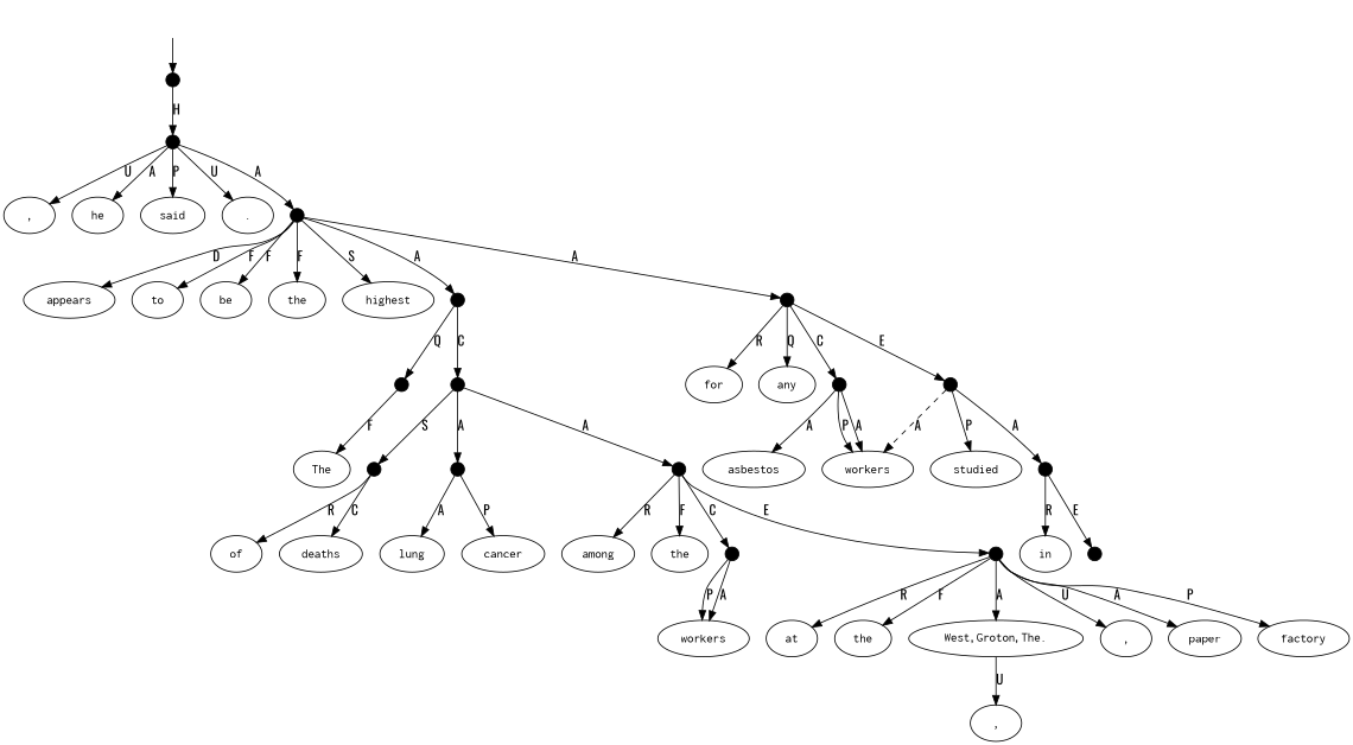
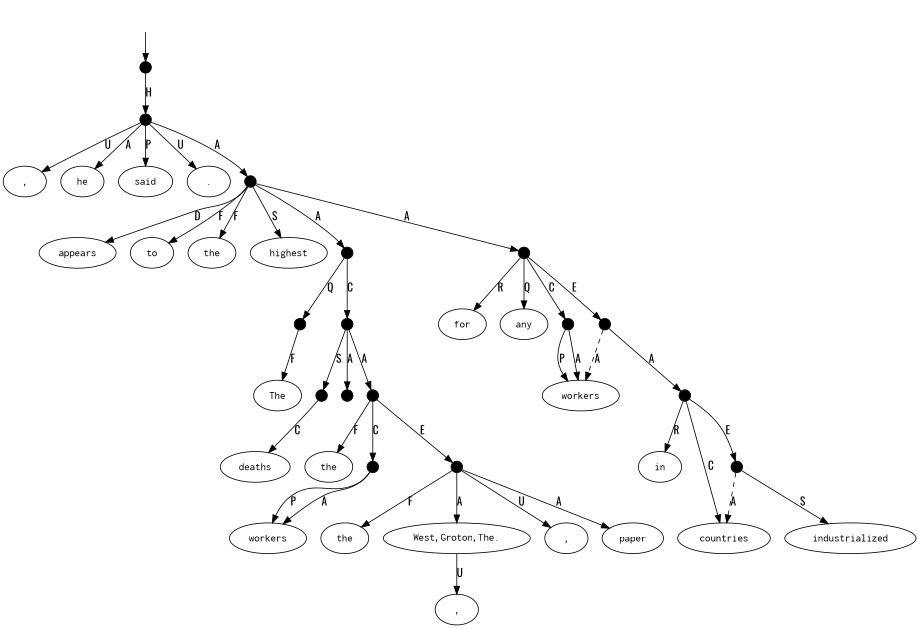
  digraph {
    fontname=Oswald
    node [fontname=Oswald]
    edge [fontname=Oswald]
    top [style=invis]
    37 [shape=point width=0.2]
    38 [shape=point width=0.2]
    n4 [label=<<table align="center" border="0" cellspacing="0"><tr><td colspan="2"><font face="Courier">,</font></td></tr></table>>]
    n5 [label=<<table align="center" border="0" cellspacing="0"><tr><td colspan="2"><font face="Courier">he</font></td></tr></table>>]
    n6 [label=<<table align="center" border="0" cellspacing="0"><tr><td colspan="2"><font face="Courier">said</font></td></tr></table>>]
    n7 [label=<<table align="center" border="0" cellspacing="0"><tr><td colspan="2"><font face="Courier">.</font></td></tr></table>>]
    36 [shape=point width=0.2]
    n9 [label=<<table align="center" border="0" cellspacing="0"><tr><td colspan="2"><font face="Courier">The</font></td></tr></table>>]
-   n10 [label=<<table align="center" border="0" cellspacing="0"><tr><td colspan="2"><font face="Courier">of</font></td></tr></table>>]
-   n11 [label=<<table align="center" border="0" cellspacing="0"><tr><td colspan="2"><font face="Courier">lung</font></td></tr></table>>]
-   n12 [label=<<table align="center" border="0" cellspacing="0"><tr><td colspan="2"><font face="Courier">cancer</font></td></tr></table>>]
    n13 [label=<<table align="center" border="0" cellspacing="0"><tr><td colspan="2"><font face="Courier">deaths</font></td></tr></table>>]
-   n14 [label=<<table align="center" border="0" cellspacing="0"><tr><td colspan="2"><font face="Courier">among</font></td></tr></table>>]
    n15 [label=<<table align="center" border="0" cellspacing="0"><tr><td colspan="2"><font face="Courier">the</font></td></tr></table>>]
    n16 [label=<<table align="center" border="0" cellspacing="0"><tr><td colspan="2"><font face="Courier">workers</font></td></tr></table>>]
-   n17 [label=<<table align="center" border="0" cellspacing="0"><tr><td colspan="2"><font face="Courier">at</font></td></tr></table>>]
    n18 [label=<<table align="center" border="0" cellspacing="0"><tr><td colspan="2"><font face="Courier">the</font></td></tr></table>>]
    n19 [label=<<table align="center" border="0" cellspacing="0"><tr><td colspan="2"><font face="Courier">West</font>,&nbsp;<font face="Courier">Groton</font>,&nbsp;<font face="Courier">The.</font></td></tr></table>>]
    n20 [label=<<table align="center" border="0" cellspacing="0"><tr><td colspan="2"><font face="Courier">,</font></td></tr></table>>]
    n21 [label=<<table align="center" border="0" cellspacing="0"><tr><td colspan="2"><font face="Courier">,</font></td></tr></table>>]
    n22 [label=<<table align="center" border="0" cellspacing="0"><tr><td colspan="2"><font face="Courier">paper</font></td></tr></table>>]
-   n23 [label=<<table align="center" border="0" cellspacing="0"><tr><td colspan="2"><font face="Courier">factory</font></td></tr></table>>]
    n24 [label=<<table align="center" border="0" cellspacing="0"><tr><td colspan="2"><font face="Courier">appears</font></td></tr></table>>]
    n25 [label=<<table align="center" border="0" cellspacing="0"><tr><td colspan="2"><font face="Courier">to</font></td></tr></table>>]
-   n26 [label=<<table align="center" border="0" cellspacing="0"><tr><td colspan="2"><font face="Courier">be</font></td></tr></table>>]
    n27 [label=<<table align="center" border="0" cellspacing="0"><tr><td colspan="2"><font face="Courier">the</font></td></tr></table>>]
    n28 [label=<<table align="center" border="0" cellspacing="0"><tr><td colspan="2"><font face="Courier">highest</font></td></tr></table>>]
    n29 [label=<<table align="center" border="0" cellspacing="0"><tr><td colspan="2"><font face="Courier">for</font></td></tr></table>>]
    n30 [label=<<table align="center" border="0" cellspacing="0"><tr><td colspan="2"><font face="Courier">any</font></td></tr></table>>]
-   n31 [label=<<table align="center" border="0" cellspacing="0"><tr><td colspan="2"><font face="Courier">asbestos</font></td></tr></table>>]
    n32 [label=<<table align="center" border="0" cellspacing="0"><tr><td colspan="2"><font face="Courier">workers</font></td></tr></table>>]
-   n33 [label=<<table align="center" border="0" cellspacing="0"><tr><td colspan="2"><font face="Courier">studied</font></td></tr></table>>]
    n34 [label=<<table align="center" border="0" cellspacing="0"><tr><td colspan="2"><font face="Courier">in</font></td></tr></table>>]
+   n35 [label=<<table align="center" border="0" cellspacing="0"><tr><td colspan="2"><font face="Courier">industrialized</font></td></tr></table>>]
+   n36 [label=<<table align="center" border="0" cellspacing="0"><tr><td colspan="2"><font face="Courier">countries</font></td></tr></table>>]
    34 [shape=point width=0.2]
    35 [shape=point width=0.2]
    40 [shape=point width=0.2]
    39 [shape=point width=0.2]
    41 [shape=point width=0.2]
    42 [shape=point width=0.2]
    45 [shape=point width=0.2]
    46 [shape=point width=0.2]
    47 [shape=point width=0.2]
    43 [shape=point width=0.2]
    44 [shape=point width=0.2]
    48 [shape=point width=0.2]
    49 [shape=point width=0.2]
    top -> 37
    37 -> 38 [label=H]
    38 -> n4 [label=U]
    38 -> n5 [label=A]
    38 -> n6 [label=P]
    38 -> n7 [label=U]
    38 -> 36 [label=A]
    36 -> n24 [label=D]
    36 -> n25 [label=F]
-   36 -> n26 [label=F]
    36 -> n27 [label=F]
    36 -> n28 [label=S]
    36 -> 35 [label=A]
    36 -> 45 [label=A]
    n19 -> n20 [label=U]
    34 -> n9 [label=F]
    35 -> 34 [label=Q]
    35 -> 40 [label=C]
    40 -> 39 [label=S]
    40 -> 41 [label=A]
    40 -> 42 [label=A]
-   39 -> n10 [label=R]
    39 -> n13 [label=C]
-   41 -> n11 [label=A]
-   41 -> n12 [label=P]
-   42 -> n14 [label=R]
    42 -> n15 [label=F]
    42 -> 43 [label=C]
    42 -> 44 [label=E]
    45 -> n29 [label=R]
    45 -> n30 [label=Q]
    45 -> 46 [label=C]
    45 -> 47 [label=E]
-   46 -> n31 [label=A]
    46 -> n32 [label=P]
    46 -> n32 [label=A]
    47 -> n32 [label=A style=dashed]
-   47 -> n33 [label=P]
    47 -> 48 [label=A]
    43 -> n16 [label=P]
    43 -> n16 [label=A]
-   44 -> n17 [label=R]
    44 -> n18 [label=F]
    44 -> n19 [label=A]
    44 -> n21 [label=U]
    44 -> n22 [label=A]
-   44 -> n23 [label=P]
    48 -> n34 [label=R]
+   48 -> n36 [label=C]
    48 -> 49 [label=E]
+   49 -> n35 [label=S]
+   49 -> n36 [label=A style=dashed]
  }
